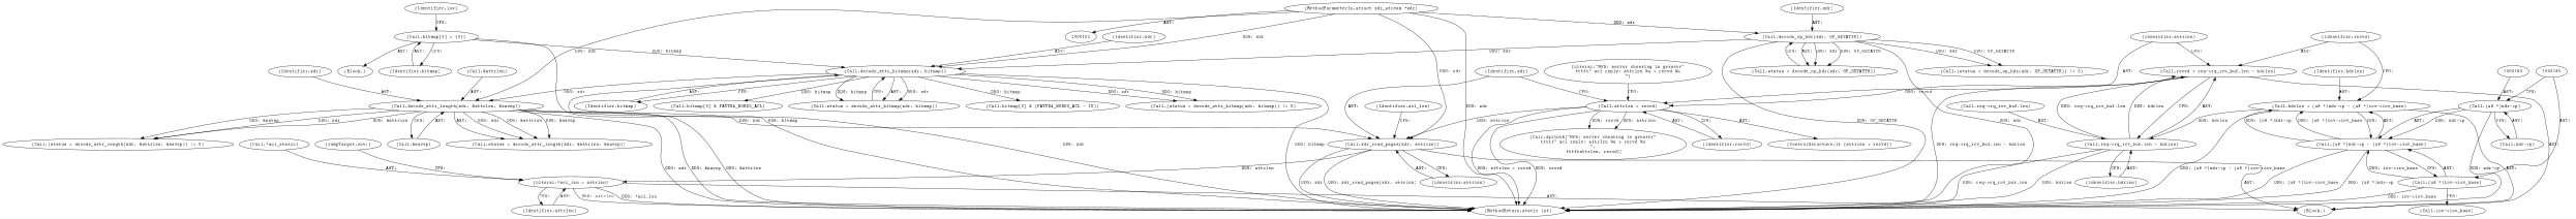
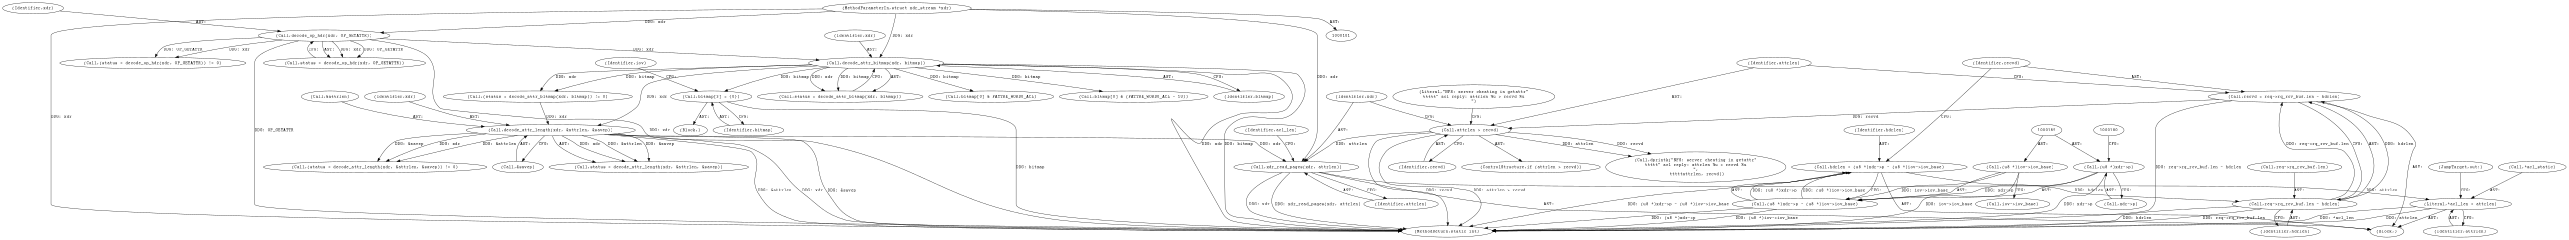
  digraph {
    fontname="Courier Prime"
    node [fontname="Courier Prime"]
    edge [fontname="Courier Prime"]
    n1 [label="(Call,xdr_read_pages(xdr, attrlen))"]
    n2 [label="(Literal,*acl_len = attrlen)"]
    n3 [label="(Identifier,attrlen)"]
    n4 [label="(Block,)"]
    n5 [label="(MethodReturn,static int)"]
    n6 [label="(Identifier,attrlen)"]
    n7 [label="(Call,decode_attr_length(xdr, &attrlen, &savep))"]
    n8 [label="(Call,status = decode_attr_length(xdr, &attrlen, &savep))"]
    n9 [label="(Call,&savep)"]
    n10 [label="(Call,(status = decode_attr_length(xdr, &attrlen, &savep)) != 0)"]
    n11 [label="(Call,decode_attr_bitmap(xdr, bitmap))"]
    n12 [label="(Identifier,bitmap)"]
    n13 [label="(Call,bitmap[0] & FATTR4_WORD0_ACL)"]
    n14 [label="(Call,status = decode_attr_bitmap(xdr, bitmap))"]
    n15 [label="(Call,bitmap[0] & (FATTR4_WORD0_ACL - 1U))"]
    n16 [label="(Call,(status = decode_attr_bitmap(xdr, bitmap)) != 0)"]
    n17 [label="(Call,decode_op_hdr(xdr, OP_GETATTR))"]
    n18 [label="(Call,(status = decode_op_hdr(xdr, OP_GETATTR)) != 0)"]
    n19 [label="(Call,status = decode_op_hdr(xdr, OP_GETATTR))"]
    n20 [label="(MethodParameterIn,struct xdr_stream *xdr)"]
    1000101
    n22 [label="(Call,bitmap[3] = {0})"]
    n23 [label="(Identifier,bitmap)"]
    n24 [label="(Block,)"]
    n25 [label="(Call,attrlen > recvd)"]
    n26 [label="(Call,dprintk(\"NFS: server cheating in getattr\"\n\t\t\t\t\t\" acl reply: attrlen %u > recvd %u\n\",\n \t\t\t\t\tattrlen, recvd))"]
    n27 [label="(Identifier,recvd)"]
    n28 [label="(ControlStructure,if (attrlen > recvd))"]
    n29 [label="(Call,recvd = req->rq_rcv_buf.len - hdrlen)"]
    n30 [label="(Call,req->rq_rcv_buf.len - hdrlen)"]
    n31 [label="(Identifier,hdrlen)"]
    n32 [label="(Call,hdrlen = (u8 *)xdr->p - (u8 *)iov->iov_base)"]
    n33 [label="(Call,(u8 *)xdr->p - (u8 *)iov->iov_base)"]
    n34 [label="(Call,(u8 *)iov->iov_base)"]
    n35 [label="(Call,iov->iov_base)"]
    n36 [label="(Call,(u8 *)xdr->p)"]
    n37 [label="(Call,xdr->p)"]
    n38 [label="(Identifier,xdr)"]
    n39 [label="(Identifier,hdrlen)"]
    n40 [label="(Call,&attrlen)"]
    n41 [label="(Identifier,iov)"]
    n42 [label="(Identifier,recvd)"]
    n43 [label="(Identifier,xdr)"]
    n44 [label="(Call,req->rq_rcv_buf.len)"]
    n45 [label="(Identifier,xdr)"]
    n46 [label="(Identifier,acl_len)"]
    n47 [label="(Literal,\"NFS: server cheating in getattr\"\n\t\t\t\t\t\" acl reply: attrlen %u > recvd %u\n\")"]
    n48 [label="(JumpTarget,out:)"]
    n49 [label="(Identifier,attrlen)"]
    n50 [label="(Call,*acl_static)"]
    n51 [label="(Identifier,xdr)"]
    1000180
    1000185
    n1 -> n2 [label="DDG: attrlen"]
    n1 -> n3 [label="CFG: "]
    n1 -> n4 [label="AST: "]
    n1 -> n5 [label="DDG: xdr_read_pages(xdr, attrlen)"]
    n1 -> n5 [label="DDG: xdr"]
    n2 -> n4 [label="AST: "]
    n2 -> n5 [label="DDG: attrlen"]
    n2 -> n5 [label="DDG: *acl_len"]
    n2 -> n6 [label="CFG: "]
    n3 -> n1 [label="AST: "]
    n6 -> n2 [label="AST: "]
    n7 -> n1 [label="DDG: xdr"]
    n7 -> n5 [label="DDG: &savep"]
    n7 -> n5 [label="DDG: &attrlen"]
    n7 -> n5 [label="DDG: xdr"]
    n7 -> n8 [label="AST: "]
    n7 -> n8 [label="DDG: xdr"]
    n7 -> n8 [label="DDG: &attrlen"]
    n7 -> n8 [label="DDG: &savep"]
    n7 -> n9 [label="CFG: "]
    n7 -> n10 [label="DDG: xdr"]
    n7 -> n10 [label="DDG: &attrlen"]
    n7 -> n10 [label="DDG: &savep"]
    n9 -> n7 [label="AST: "]
    n11 -> n5 [label="DDG: bitmap"]
    n11 -> n5 [label="DDG: xdr"]
    n11 -> n7 [label="DDG: xdr"]
    n11 -> n12 [label="CFG: "]
    n11 -> n13 [label="DDG: bitmap"]
    n11 -> n14 [label="AST: "]
    n11 -> n14 [label="DDG: xdr"]
    n11 -> n14 [label="DDG: bitmap"]
    n11 -> n15 [label="DDG: bitmap"]
    n11 -> n16 [label="DDG: xdr"]
    n11 -> n16 [label="DDG: bitmap"]
    n12 -> n11 [label="AST: "]
    n14 -> n11 [label="CFG: "]
    n17 -> n5 [label="DDG: OP_GETATTR"]
    n17 -> n5 [label="DDG: xdr"]
    n17 -> n11 [label="DDG: xdr"]
    n17 -> n18 [label="DDG: xdr"]
    n17 -> n18 [label="DDG: OP_GETATTR"]
    n17 -> n19 [label="AST: "]
    n17 -> n19 [label="DDG: xdr"]
    n17 -> n19 [label="DDG: OP_GETATTR"]
    n19 -> n17 [label="CFG: "]
    n20 -> n1 [label="DDG: xdr"]
    n20 -> n5 [label="DDG: xdr"]
-   n20 -> n7 [label="DDG: xdr"]
+   n16 -> n7 [label="DDG: xdr"]
    n20 -> n11 [label="DDG: xdr"]
    n20 -> n17 [label="DDG: xdr"]
    n20 -> 1000101 [label="AST: "]
    n22 -> n5 [label="DDG: bitmap"]
-   n22 -> n11 [label="DDG: bitmap"]
+   n11 -> n22 [label="DDG: bitmap"]
    n22 -> n23 [label="CFG: "]
    n22 -> n24 [label="AST: "]
    n23 -> n22 [label="AST: "]
    n25 -> n1 [label="DDG: attrlen"]
    n25 -> n5 [label="DDG: recvd"]
    n25 -> n5 [label="DDG: attrlen > recvd"]
    n25 -> n26 [label="DDG: attrlen"]
    n25 -> n26 [label="DDG: recvd"]
    n25 -> n27 [label="CFG: "]
    n25 -> n28 [label="AST: "]
    n27 -> n25 [label="AST: "]
    n29 -> n4 [label="AST: "]
    n29 -> n5 [label="DDG: req->rq_rcv_buf.len - hdrlen"]
    n29 -> n25 [label="DDG: recvd"]
    n29 -> n30 [label="CFG: "]
    n30 -> n5 [label="DDG: hdrlen"]
    n30 -> n5 [label="DDG: req->rq_rcv_buf.len"]
    n30 -> n29 [label="AST: "]
    n30 -> n29 [label="DDG: req->rq_rcv_buf.len"]
    n30 -> n29 [label="DDG: hdrlen"]
    n30 -> n31 [label="CFG: "]
    n31 -> n30 [label="AST: "]
    n32 -> n4 [label="AST: "]
    n32 -> n5 [label="DDG: (u8 *)xdr->p - (u8 *)iov->iov_base"]
    n32 -> n30 [label="DDG: hdrlen"]
    n32 -> n33 [label="CFG: "]
    n33 -> n5 [label="DDG: (u8 *)iov->iov_base"]
    n33 -> n5 [label="DDG: (u8 *)xdr->p"]
    n33 -> n32 [label="AST: "]
    n33 -> n32 [label="DDG: (u8 *)xdr->p"]
    n33 -> n32 [label="DDG: (u8 *)iov->iov_base"]
-   n33 -> n34 [label="CFG: "]
    n34 -> n5 [label="DDG: iov->iov_base"]
    n34 -> n33 [label="AST: "]
    n34 -> n33 [label="DDG: iov->iov_base"]
    n34 -> n35 [label="CFG: "]
    n36 -> n5 [label="DDG: xdr->p"]
    n36 -> n33 [label="AST: "]
    n36 -> n33 [label="DDG: xdr->p"]
    n36 -> n37 [label="CFG: "]
    n37 -> n36 [label="AST: "]
    n38 -> n17 [label="AST: "]
    n39 -> n32 [label="AST: "]
    n40 -> n7 [label="AST: "]
    n41 -> n22 [label="CFG: "]
    n42 -> n29 [label="AST: "]
    n42 -> n32 [label="CFG: "]
    n43 -> n7 [label="AST: "]
    n44 -> n30 [label="AST: "]
    n45 -> n11 [label="AST: "]
    n46 -> n1 [label="CFG: "]
    n47 -> n25 [label="CFG: "]
    n48 -> n2 [label="CFG: "]
    n49 -> n25 [label="AST: "]
    n49 -> n29 [label="CFG: "]
    n50 -> n2 [label="AST: "]
    n51 -> n1 [label="AST: "]
    n51 -> n25 [label="CFG: "]
-   1000180 -> n36 [label="AST: "]
+   1000180 -> n36 [label="CFG: "]
    1000185 -> n34 [label="AST: "]
-   1000185 -> n36 [label="CFG: "]
+   1000185 -> n36 [label="AST: "]
  }
